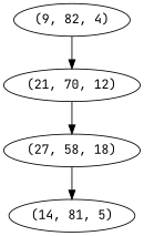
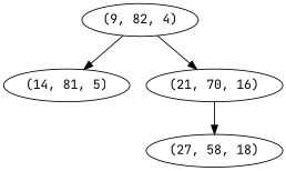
  digraph {
    fontname="JetBrains Mono"
    node [fontname="JetBrains Mono"]
    edge [fontname="JetBrains Mono"]
    "(9, 82, 4)"
    "(14, 81, 5)"
-   "(21, 70, 12)"
+   "(21, 70, 12)" [label="(21, 70, 16)"]
    "(27, 58, 18)"
-   "(27, 58, 18)" -> "(14, 81, 5)"
+   "(9, 82, 4)" -> "(14, 81, 5)"
    "(9, 82, 4)" -> "(21, 70, 12)"
    "(21, 70, 12)" -> "(27, 58, 18)"
  }
